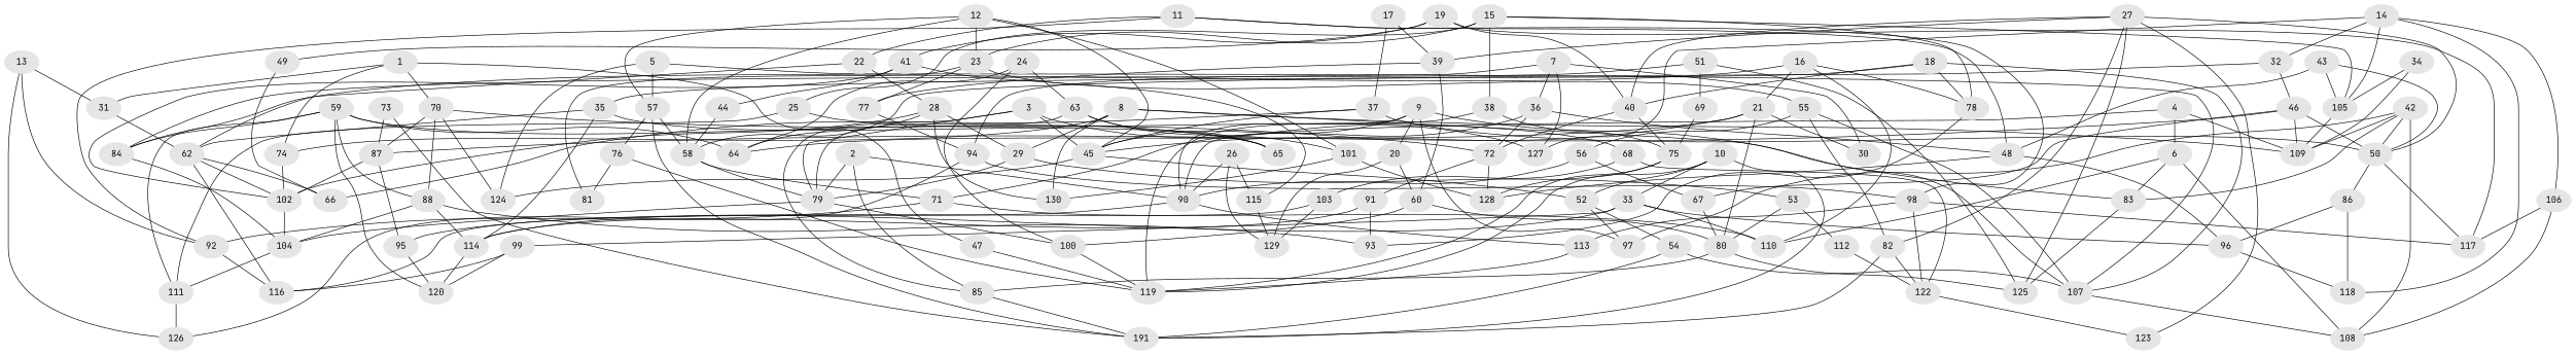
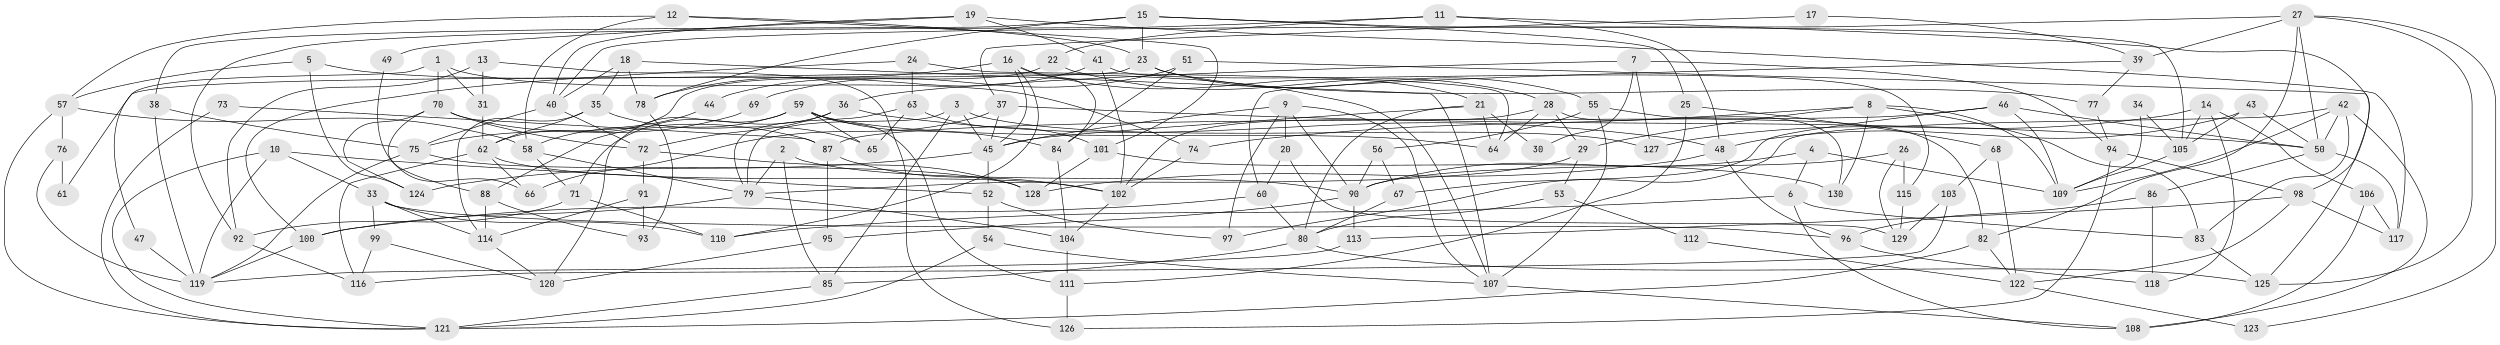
  graph {
    fontname="JetBrains Mono"
    node [color=gray90 fontname="JetBrains Mono" style=filled]
    edge [fontname="JetBrains Mono"]
    1
    31
    47
    70
    74
    62
    119
    124
    72
    87
    88
    102
    2
    79
    85
    90
    100
    104
-   121 [label=191]
+   121
    95
    113
    3
    45
    127
    52
    4
    6
    109
    83
    108
    110
    5
    57
    107
    58
    76
    125
    7
    30
    36
    94
    48
    71
    98
    126
    8
    29
    130
    53
    9
    20
    97
    60
    129
    10
    33
    96
    99
    114
    54
    11
    22
    92
    28
    128
    116
    117
    122
    12
    23
    101
    55
    77
-   81
+   81 [label=61]
    13
    14
-   32
    105
    106
    118
    46
    15
    25
    38
    78
    68
    111
    75
    93
    16
    21
    84
    64
    80
    17
    37
    39
    50
    66
    18
    35
    40
    65
    19
    41
    49
    115
    44
    82
    56
    24
    63
    103
    26
    27
    123
    86
    112
    67
    120
    34
    91
    42
    43
    51
    69
    59
    73
    1 -- 31
    1 -- 47
    1 -- 70
    1 -- 74
    31 -- 62
    47 -- 119
    70 -- 124
    70 -- 72
    70 -- 87
    70 -- 88
    74 -- 102
    62 -- 102
    62 -- 116
    62 -- 66
    72 -- 128
    72 -- 91
    87 -- 102
    87 -- 95
-   88 -- 104
    88 -- 114
    88 -- 93
    102 -- 104
    2 -- 79
    2 -- 85
    2 -- 90
    79 -- 100
    79 -- 104
    85 -- 121
    90 -- 95
    90 -- 113
    100 -- 119
    104 -- 111
    95 -- 120
    113 -- 119
    3 -- 79
    3 -- 85
    3 -- 45
    3 -- 127
    45 -- 124
    45 -- 52
    52 -- 97
    52 -- 54
    4 -- 90
    4 -- 6
    4 -- 109
    6 -- 83
    6 -- 108
    6 -- 110
    83 -- 125
    5 -- 124
    5 -- 57
    5 -- 107
    57 -- 121
    57 -- 58
    57 -- 76
    107 -- 108
    58 -- 79
    58 -- 71
    76 -- 119
    76 -- 81
    7 -- 127
    7 -- 30
    7 -- 36
    7 -- 94
    36 -- 72
    36 -- 48
    36 -- 71
    94 -- 98
    94 -- 126
    48 -- 96
    48 -- 128
    71 -- 110
    71 -- 92
    98 -- 113
    98 -- 117
    98 -- 122
    8 -- 74
    8 -- 109
    8 -- 83
    8 -- 29
    8 -- 130
    29 -- 79
    29 -- 53
    53 -- 80
    53 -- 112
    9 -- 90
    9 -- 45
    9 -- 107
    9 -- 20
    9 -- 97
    20 -- 60
    20 -- 129
    60 -- 100
    60 -- 80
    10 -- 119
    10 -- 121
    10 -- 52
    10 -- 33
    33 -- 110
    33 -- 96
    33 -- 99
    33 -- 114
    96 -- 118
    99 -- 116
    99 -- 120
    114 -- 120
    54 -- 121
    54 -- 107
    11 -- 48
    11 -- 98
    11 -- 22
    11 -- 92
    22 -- 62
    22 -- 28
    92 -- 116
    28 -- 102
    28 -- 29
    28 -- 130
    28 -- 64
    122 -- 123
    12 -- 57
    12 -- 58
    12 -- 23
    12 -- 101
    23 -- 55
    23 -- 77
    23 -- 81
    101 -- 130
    101 -- 128
    55 -- 107
    55 -- 82
    55 -- 56
    77 -- 94
    13 -- 31
    13 -- 126
    13 -- 92
    14 -- 127
-   14 -- 32
    14 -- 105
    14 -- 106
    14 -- 118
-   32 -- 58
-   32 -- 46
    105 -- 109
    106 -- 108
    106 -- 117
    46 -- 87
    46 -- 109
    46 -- 50
    46 -- 67
    15 -- 23
    15 -- 105
    15 -- 25
    15 -- 38
    15 -- 78
    25 -- 68
    25 -- 111
    38 -- 119
    38 -- 75
    78 -- 93
    68 -- 122
    68 -- 103
    111 -- 126
    75 -- 119
    75 -- 128
-   12 -- 45
+   16 -- 45
    16 -- 110
    16 -- 78
    16 -- 21
    16 -- 84
    21 -- 45
    21 -- 30
    21 -- 64
    21 -- 80
    84 -- 104
    80 -- 85
    80 -- 125
    17 -- 37
    17 -- 39
    37 -- 45
    37 -- 50
    37 -- 66
    39 -- 60
    39 -- 77
    50 -- 117
    50 -- 86
    18 -- 107
    18 -- 78
    18 -- 35
    18 -- 40
    35 -- 62
    35 -- 114
    35 -- 65
    40 -- 72
    40 -- 75
    19 -- 117
    19 -- 40
    19 -- 41
    19 -- 49
    41 -- 102
    41 -- 115
    41 -- 44
    49 -- 66
    115 -- 129
    44 -- 58
    82 -- 121
    82 -- 122
    56 -- 90
    56 -- 67
    24 -- 100
    24 -- 64
    24 -- 63
    63 -- 79
    63 -- 101
    63 -- 65
    103 -- 129
    103 -- 116
    26 -- 90
    26 -- 129
    26 -- 115
    27 -- 125
    27 -- 39
    27 -- 50
    27 -- 40
    27 -- 82
    27 -- 123
    86 -- 96
    86 -- 118
    112 -- 122
    67 -- 80
    34 -- 109
    34 -- 105
    91 -- 114
    91 -- 93
    42 -- 109
    42 -- 83
    42 -- 108
    42 -- 97
    42 -- 50
    43 -- 48
    43 -- 105
    43 -- 50
    51 -- 125
    51 -- 84
    51 -- 69
    69 -- 75
    59 -- 88
    59 -- 111
    59 -- 84
    59 -- 64
    59 -- 65
    59 -- 120
    73 -- 87
    73 -- 121
  }
